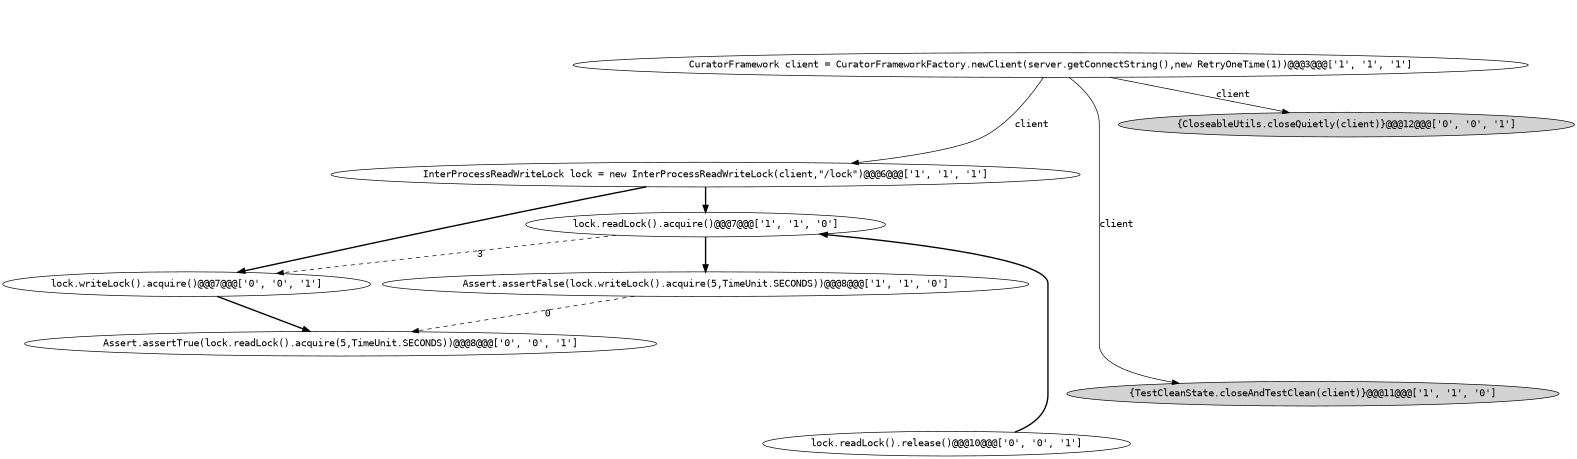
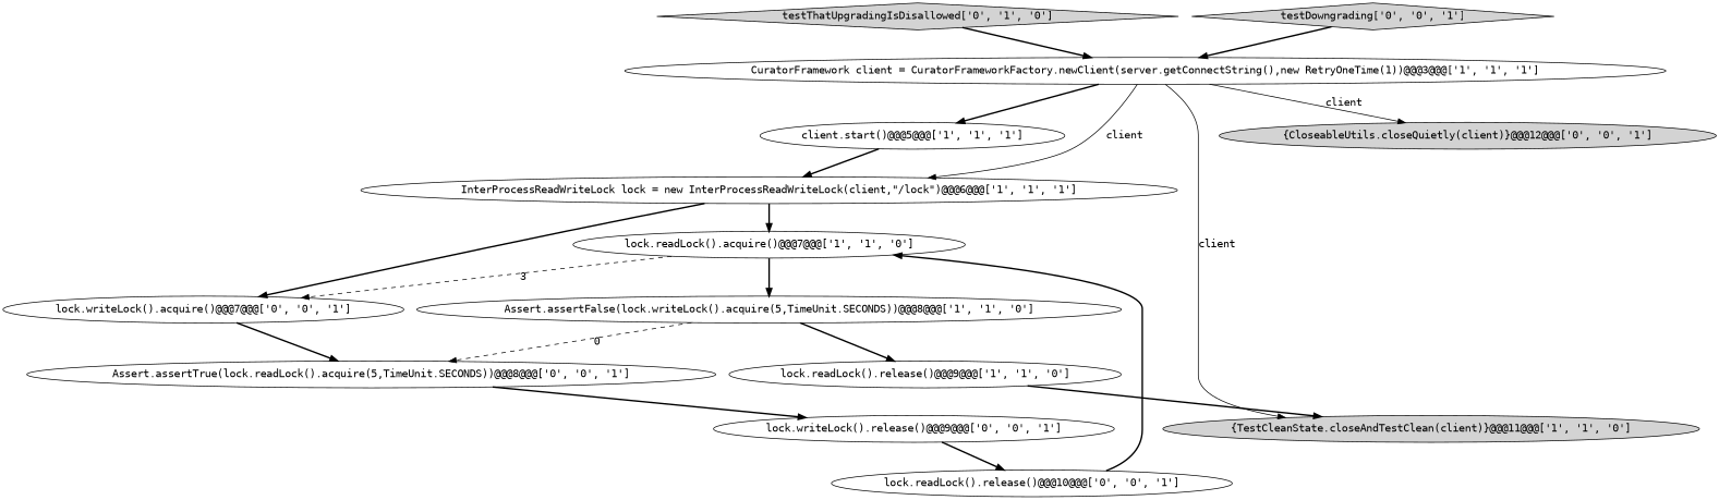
  digraph {
    fontname="DejaVu Sans Mono"
    node [fillcolor=white fontname="DejaVu Sans Mono" shape=ellipse style=filled]
    edge [fontname="DejaVu Sans Mono" style=bold]
    n1 [label="InterProcessReadWriteLock lock = new InterProcessReadWriteLock(client,\"/lock\")@@@6@@@['1', '1', '1']"]
    n2 [label="lock.readLock().acquire()@@@7@@@['1', '1', '0']"]
    n3 [label="lock.writeLock().acquire()@@@7@@@['0', '0', '1']"]
    n4 [label="Assert.assertFalse(lock.writeLock().acquire(5,TimeUnit.SECONDS))@@@8@@@['1', '1', '0']"]
    n5 [label="Assert.assertTrue(lock.readLock().acquire(5,TimeUnit.SECONDS))@@@8@@@['0', '0', '1']"]
+   n6 [label="lock.readLock().release()@@@9@@@['1', '1', '0']"]
+   n7 [label="lock.writeLock().release()@@@9@@@['0', '0', '1']"]
    n8 [label="lock.readLock().release()@@@10@@@['0', '0', '1']"]
    n9 [fillcolor=lightgray label="{TestCleanState.closeAndTestClean(client)}@@@11@@@['1', '1', '0']"]
    n10 [label="CuratorFramework client = CuratorFrameworkFactory.newClient(server.getConnectString(),new RetryOneTime(1))@@@3@@@['1', '1', '1']"]
+   n11 [label="client.start()@@@5@@@['1', '1', '1']"]
    n12 [fillcolor=lightgray label="{CloseableUtils.closeQuietly(client)}@@@12@@@['0', '0', '1']"]
+   n13 [fillcolor=lightgray label="testThatUpgradingIsDisallowed['0', '1', '0']" shape=diamond]
+   n14 [fillcolor=lightgray label="testDowngrading['0', '0', '1']" shape=diamond]
    n1 -> n2
    n1 -> n3
    n2 -> n3 [label=3 style=dashed]
    n2 -> n4
    n3 -> n5
    n4 -> n5 [label=0 style=dashed]
+   n4 -> n6
+   n5 -> n7
+   n6 -> n9
+   n7 -> n8
    n8 -> n2
    n10 -> n1 [label=client style=solid]
    n10 -> n9 [label=client style=solid]
+   n10 -> n11
    n10 -> n12 [label=client style=solid]
+   n11 -> n1
+   n13 -> n10
+   n14 -> n10
  }
